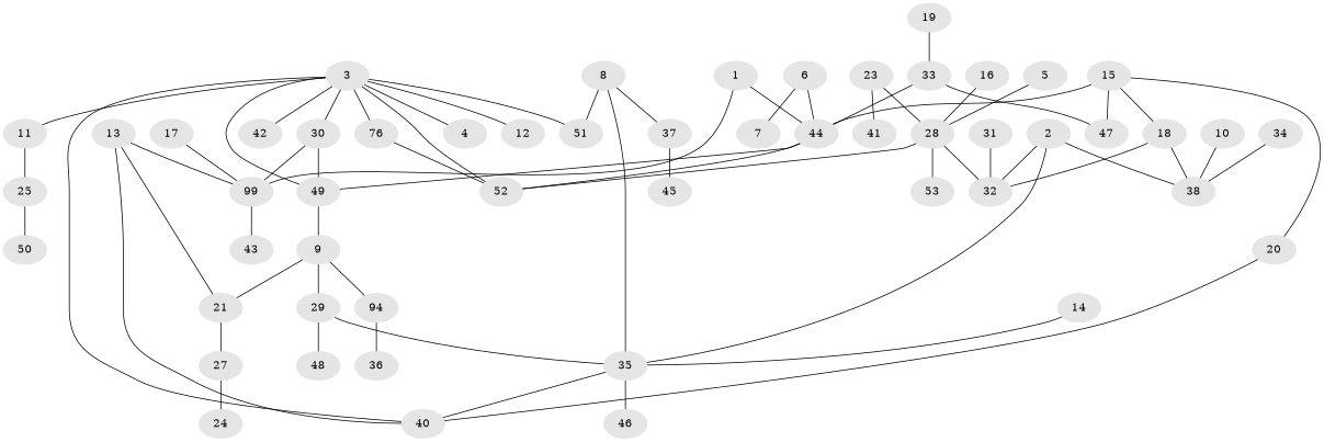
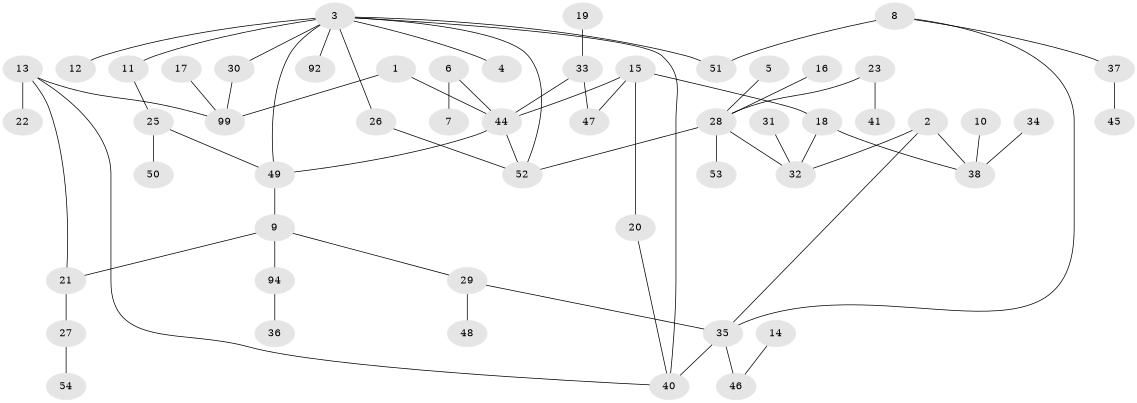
  graph {
    node [color=gray90 style=filled]
    edge [weight=1.0]
    n1 [label=99]
    1
    44
-   43
    49
    52
    2
    32
    35
    38
    40
    46
    3
    4
    11
    12
-   26 [label=76]
+   26
    30
-   42
+   42 [label=92]
    51
    9
    21
    n23 [label=94]
    29
    25
    5
    28
    53
    6
    7
    8
    37
    45
    27
    36
    48
    10
    50
    13
+   22
    14
    15
    18
    20
    47
    16
    17
    19
    33
-   54 [label=24]
+   54
    23
    41
    31
    34
-   n1 -- 43
    1 -- n1
    1 -- 44
    44 -- 49
    44 -- 52
    49 -- 9
    2 -- 32
    2 -- 35
    2 -- 38
    35 -- 40
    35 -- 46
    3 -- 49
    3 -- 52
    3 -- 40
    3 -- 4
    3 -- 11
    3 -- 12
    3 -- 26
    3 -- 30
    3 -- 42
    3 -- 51
    11 -- 25
    26 -- 52
    30 -- n1
-   30 -- 49
+   25 -- 49
    9 -- 21
    9 -- n23
    9 -- 29
    21 -- 27
    n23 -- 36
    29 -- 35
    29 -- 48
    25 -- 50
    5 -- 28
    28 -- 52
    28 -- 32
    28 -- 53
    6 -- 44
    6 -- 7
    8 -- 35
    8 -- 51 [weight=2.0]
    8 -- 37
    37 -- 45
    27 -- 54
    10 -- 38
    13 -- n1
    13 -- 40
    13 -- 21
-   14 -- 35
+   13 -- 22
+   14 -- 46
    15 -- 44
    15 -- 18
    15 -- 20
    15 -- 47
    18 -- 32
    18 -- 38
    20 -- 40
    16 -- 28
    17 -- n1
    19 -- 33
    33 -- 44
    33 -- 47
    23 -- 28
    23 -- 41
    31 -- 32
    34 -- 38
  }
